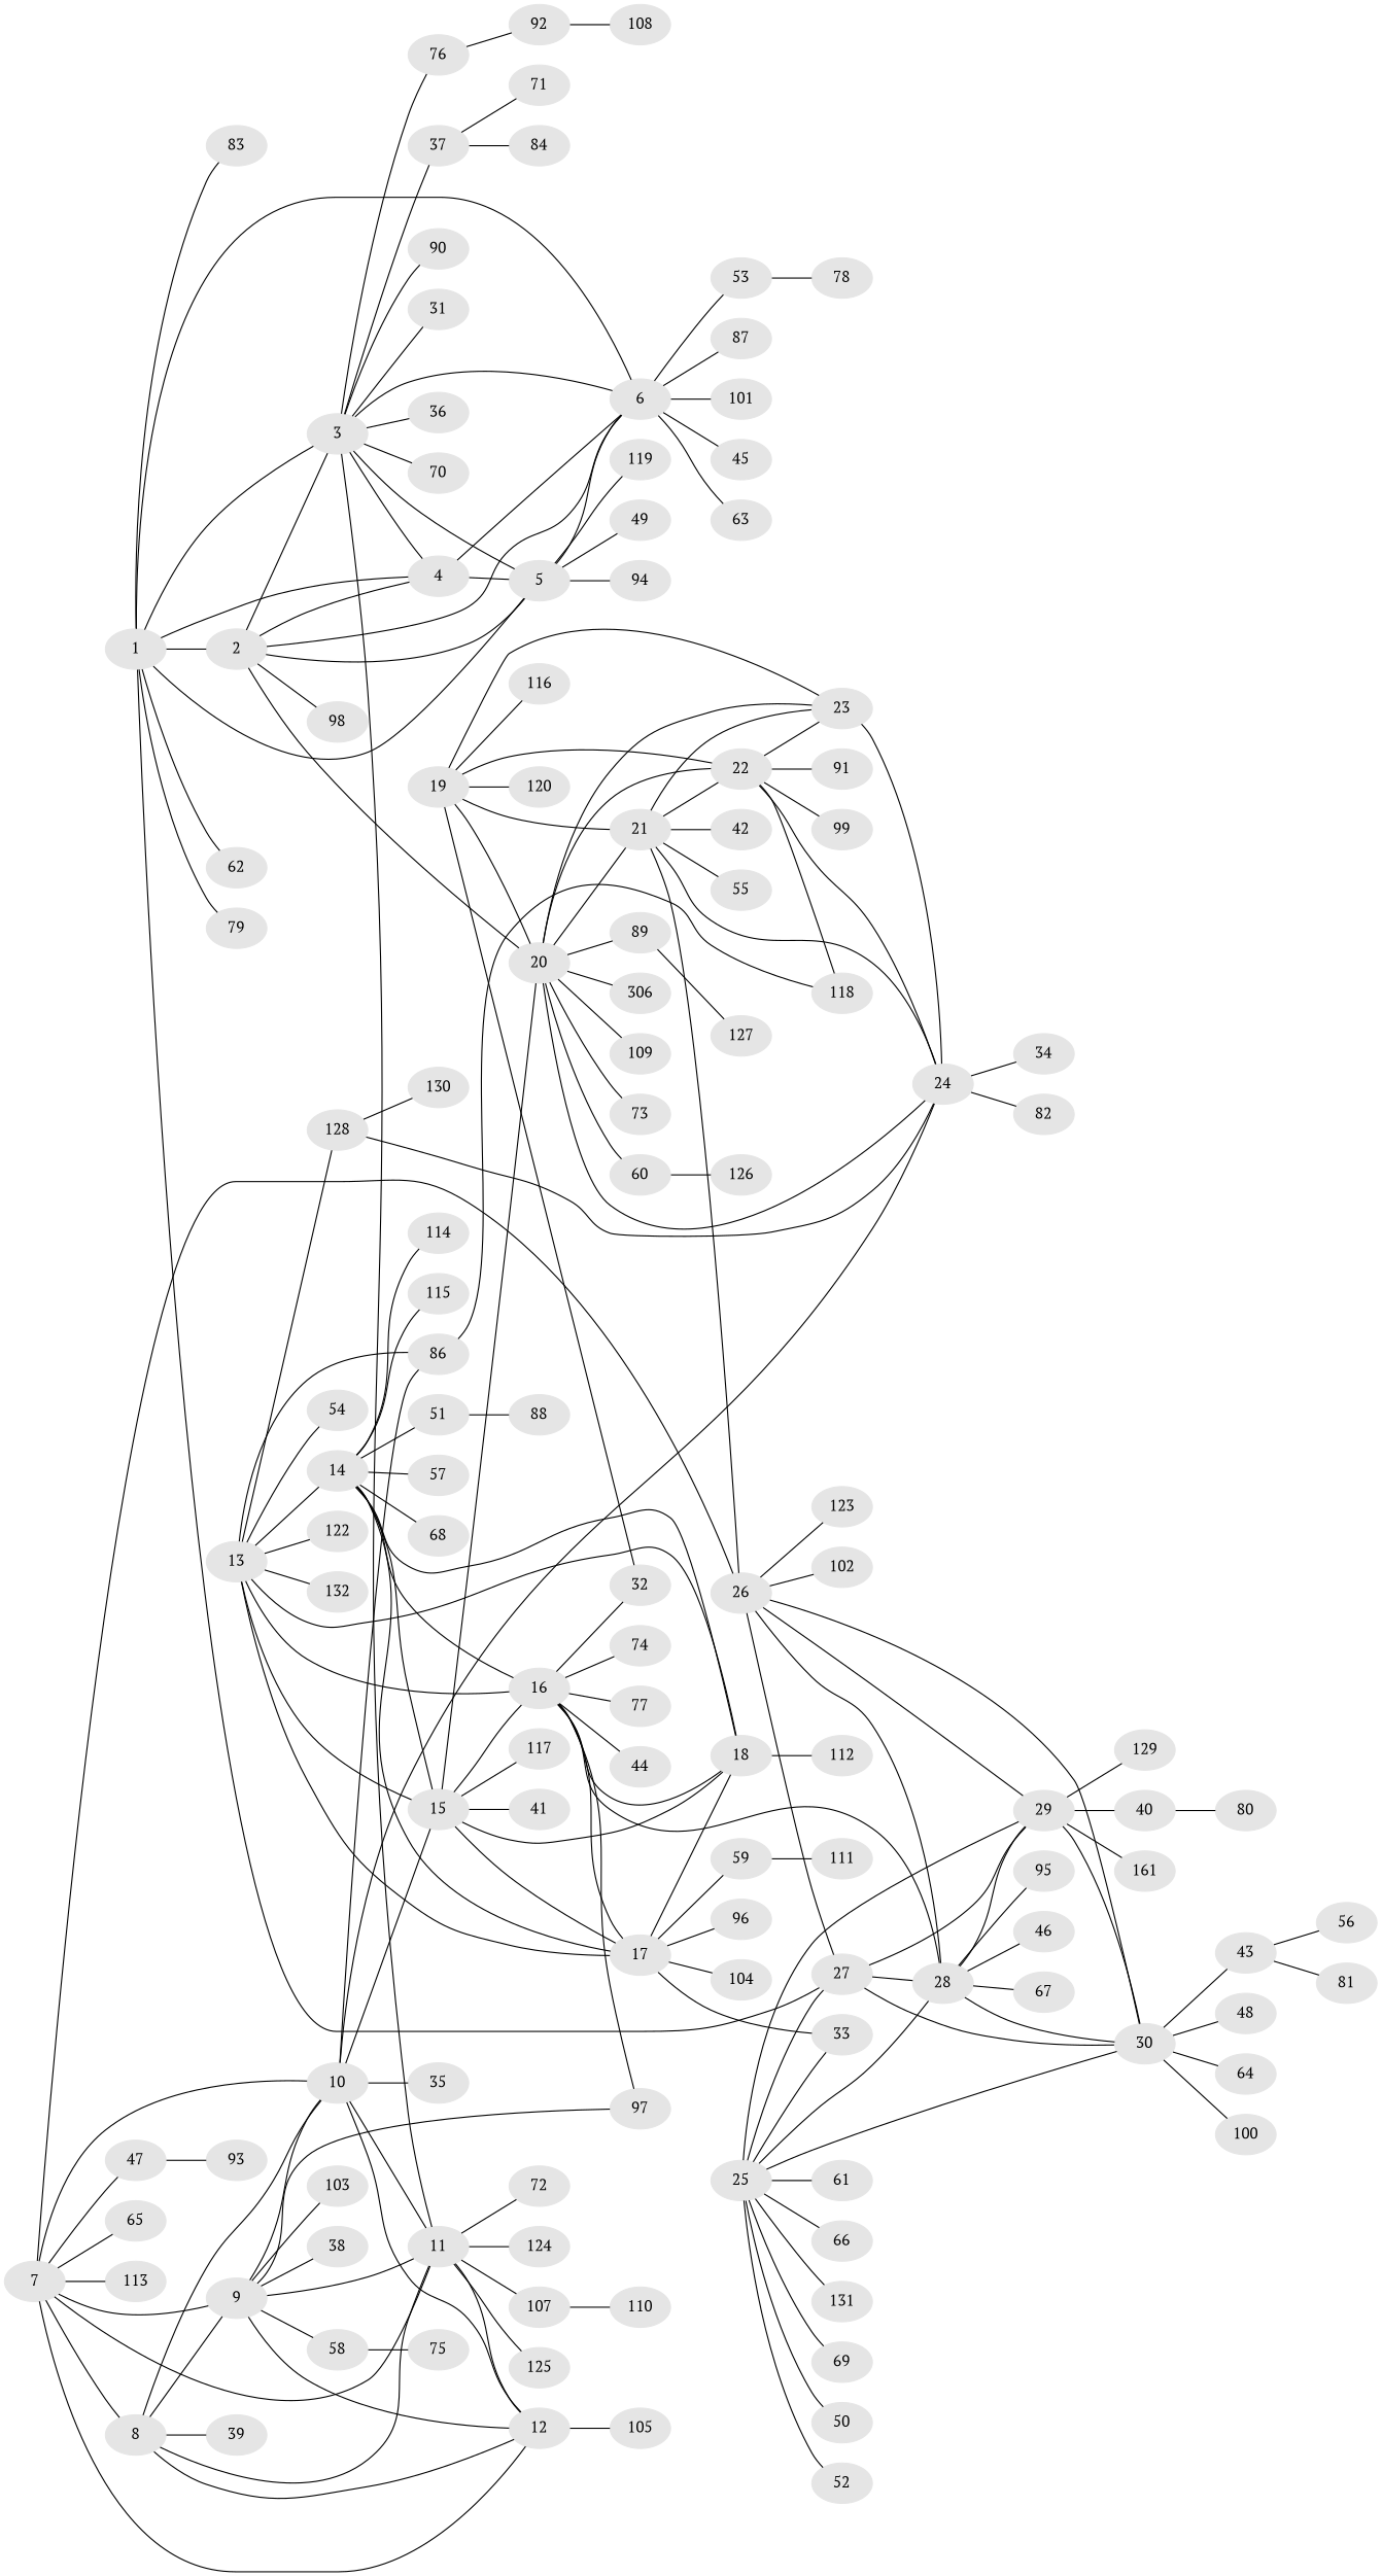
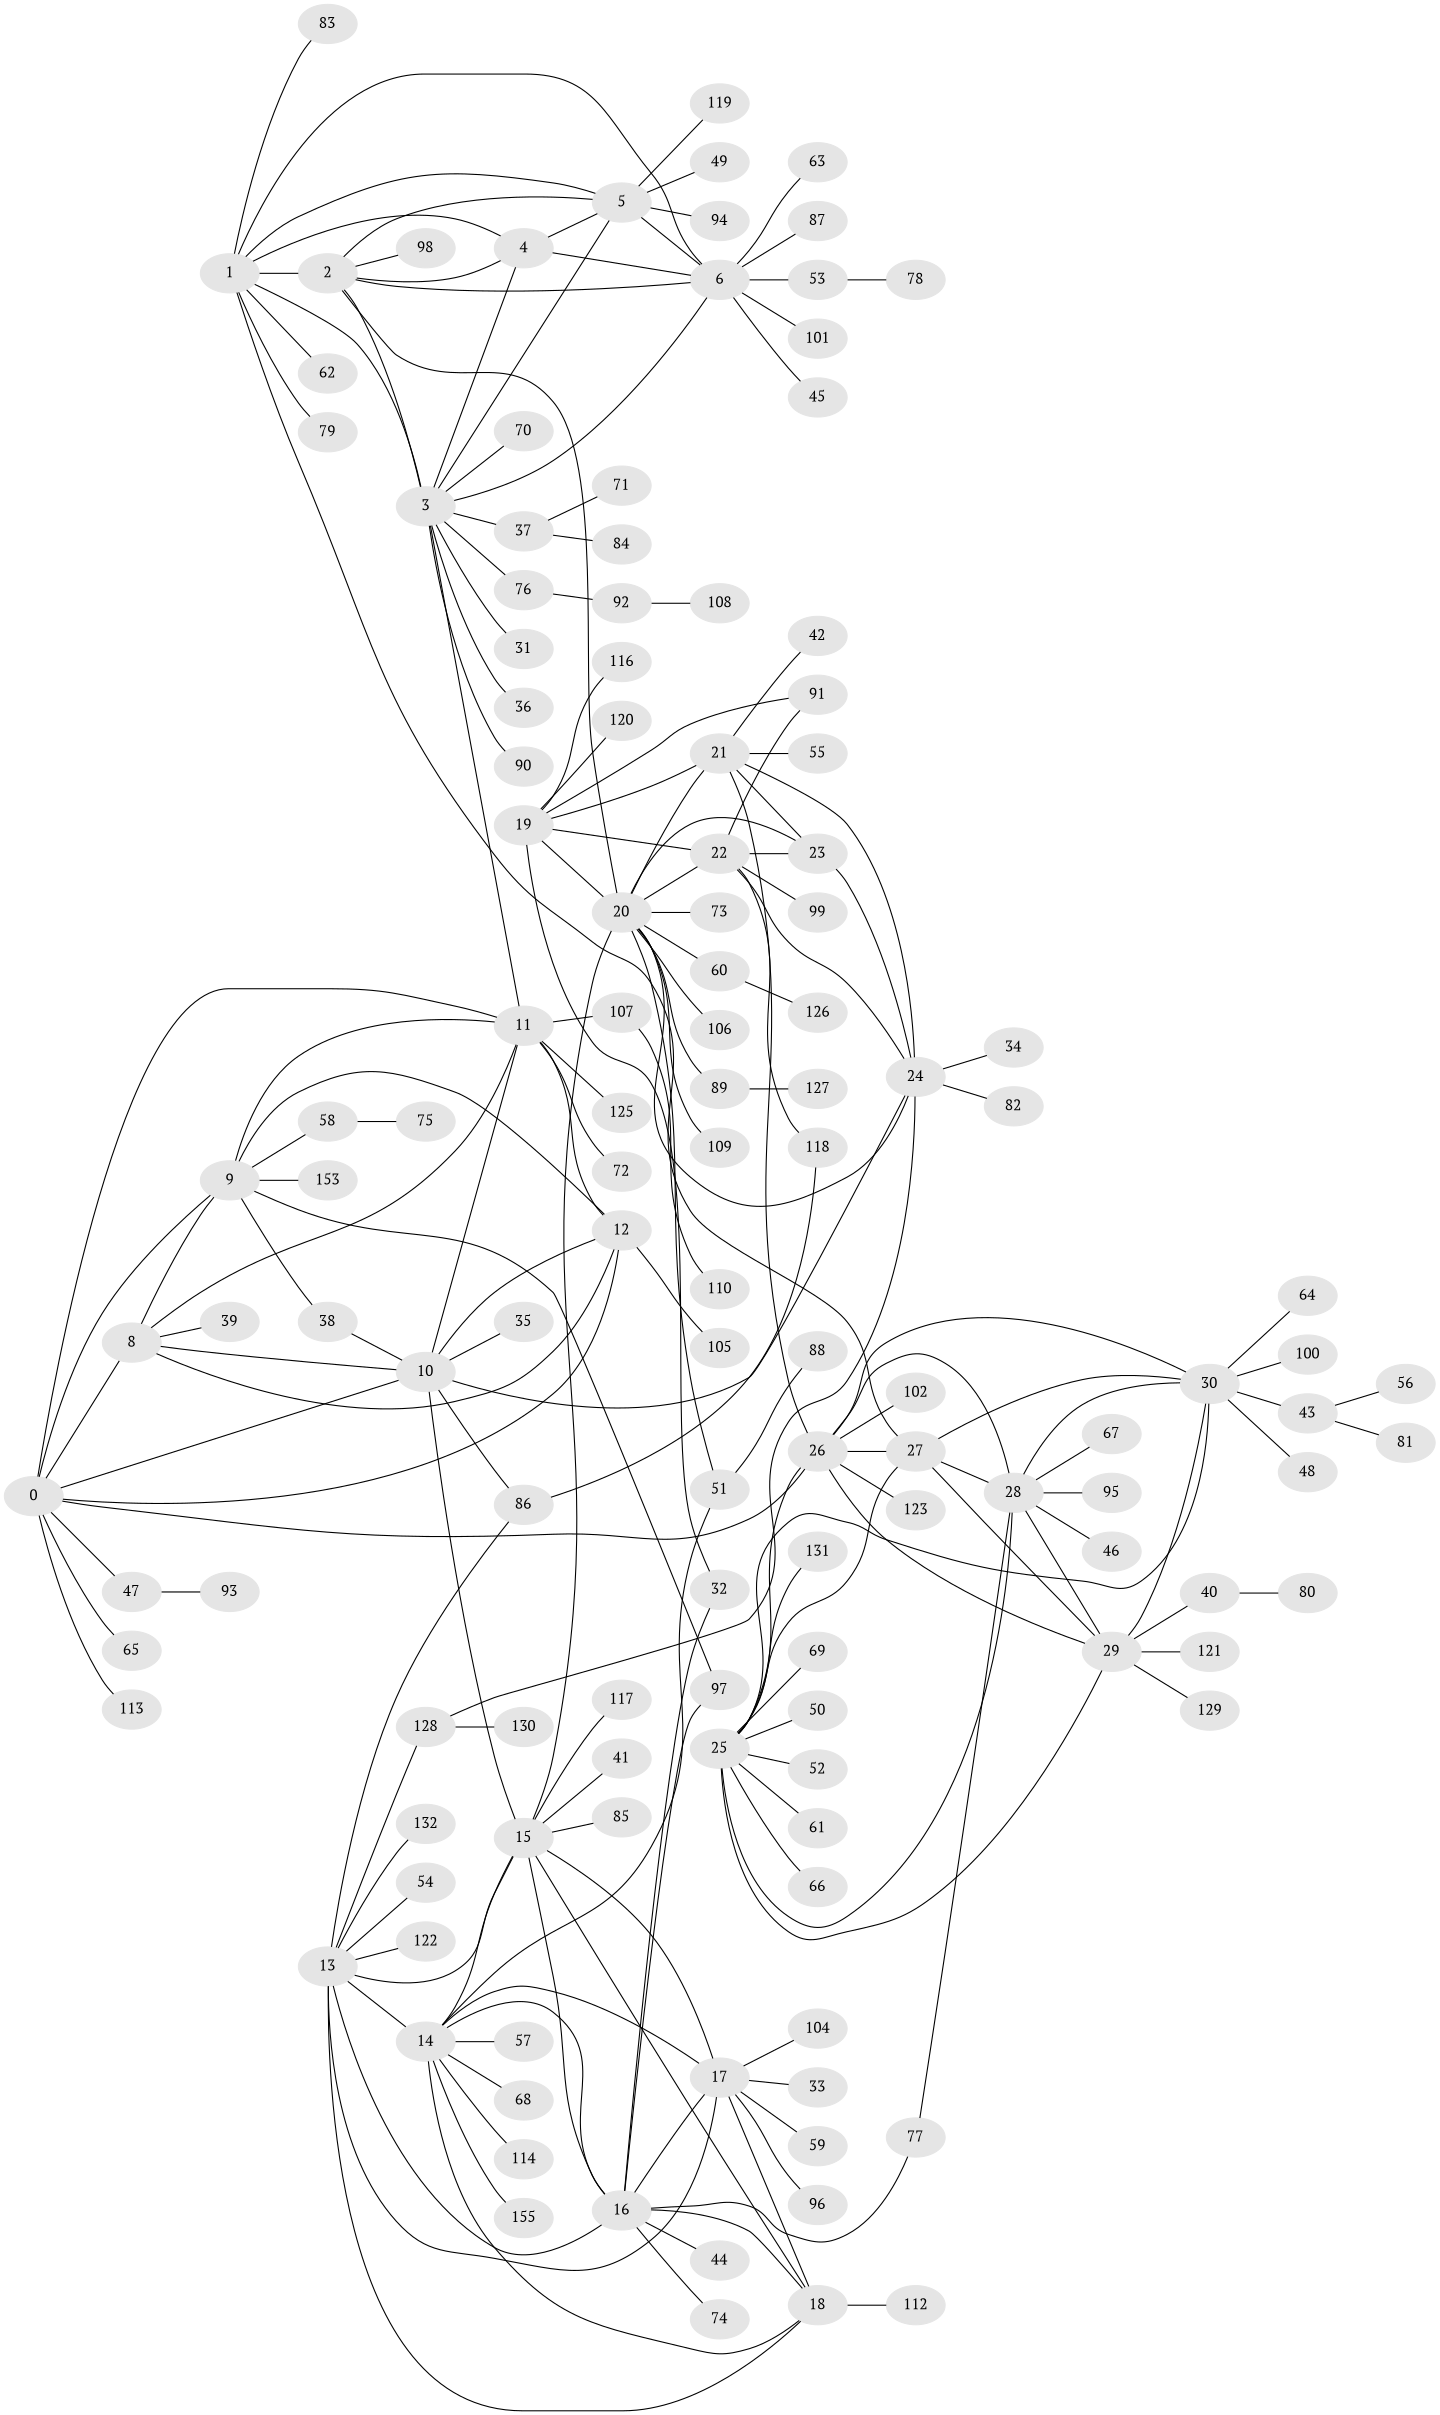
  graph {
    fontname="PT Serif"
    rankdir=LR
    node [color=gray90 fontname="PT Serif" style=filled]
    edge [fontname="PT Serif"]
    1
    2
    3
    4
    5
    6
    27
    62
    79
    83
    20
    98
    11
    31
    36
    37
    70
    76
    90
    49
    94
    119
    45
    53
    63
    87
    101
    28
    29
    30
    13
    15
    86
    14
    16
    17
    18
    54
    122
    128
    132
    24
    51
    21
    22
    23
    60
    73
    89
-   106 [label=306]
+   106
    109
    12
    72
    107
-   124
    125
    71
    84
    92
    78
-   7
+   7 [label=0]
    8
    9
    10
    26
    47
    65
    113
    39
    38
    58
    97
-   103
+   103 [label=153]
    35
    105
    102
    123
    93
    75
    41
+   85
    117
    34
    82
    118
    110
    57
    68
    114
-   115
+   115 [label=155]
    32
    44
    74
    77
    33
    59
    96
    104
    112
    130
    88
    46
    67
    95
-   111
    19
    116
    120
    42
    55
    91
    99
    126
    127
    25
    50
    52
    61
    66
    131
    69
    40
-   121 [label=161]
+   121
    129
    43
    48
    64
    100
    80
    56
    81
    108
    1 -- 2
    1 -- 3
    1 -- 4
    1 -- 5
    1 -- 6
    1 -- 27
    1 -- 62
    1 -- 79
    1 -- 83
    2 -- 3
    2 -- 4
    2 -- 5
    2 -- 6
    2 -- 20
    2 -- 98
    3 -- 4
    3 -- 5
    3 -- 6
    3 -- 11
    3 -- 31
    3 -- 36
    3 -- 37
    3 -- 70
    3 -- 76
    3 -- 90
    4 -- 5
    4 -- 6
    5 -- 6
    5 -- 49
    5 -- 94
    5 -- 119
    6 -- 45
    6 -- 53
    6 -- 63
    6 -- 87
    6 -- 101
    27 -- 28
    27 -- 29
    27 -- 30
    20 -- 24
+   20 -- 51
    20 -- 21
    20 -- 22
    20 -- 23
    20 -- 60
    20 -- 73
    20 -- 89
    20 -- 106
    20 -- 109
    11 -- 12
    11 -- 72
    11 -- 107
-   11 -- 124
    11 -- 125
    37 -- 71
    37 -- 84
    76 -- 92
    53 -- 78
    28 -- 29
    28 -- 30
    28 -- 46
    28 -- 67
    28 -- 95
    29 -- 30
    29 -- 40
    29 -- 121
    29 -- 129
    30 -- 43
    30 -- 48
    30 -- 64
    30 -- 100
    13 -- 15
    13 -- 86
    13 -- 14
    13 -- 16
    13 -- 17
    13 -- 18
    13 -- 54
    13 -- 122
    13 -- 128
    13 -- 132
    15 -- 20
    15 -- 16
    15 -- 17
    15 -- 18
    15 -- 41
+   15 -- 85
    15 -- 117
    86 -- 118
    14 -- 15
    14 -- 16
    14 -- 17
    14 -- 18
    14 -- 51
    14 -- 57
    14 -- 68
    14 -- 114
    14 -- 115
-   16 -- 28
+   77 -- 28
    16 -- 17
    16 -- 18
    16 -- 97
    16 -- 32
    16 -- 44
    16 -- 74
    16 -- 77
    17 -- 18
    17 -- 33
    17 -- 59
    17 -- 96
    17 -- 104
    18 -- 112
    128 -- 24
    128 -- 130
    24 -- 34
    24 -- 82
    51 -- 88
    21 -- 24
-   21 -- 22
    21 -- 23
    21 -- 26
    21 -- 42
    21 -- 55
    22 -- 24
    22 -- 23
    22 -- 118
    22 -- 91
    22 -- 99
    23 -- 24
    60 -- 126
    89 -- 127
    12 -- 105
    107 -- 110
    92 -- 108
    7 -- 11
    7 -- 12
    7 -- 8
    7 -- 9
    7 -- 10
    7 -- 26
    7 -- 47
    7 -- 65
    7 -- 113
    8 -- 11
    8 -- 12
    8 -- 9
    8 -- 10
    8 -- 39
    9 -- 11
    9 -- 12
-   9 -- 10
+   38 -- 10
    9 -- 38
    9 -- 58
    9 -- 97
    9 -- 103
    10 -- 11
    10 -- 15
    10 -- 86
    10 -- 24
    10 -- 12
    10 -- 35
    26 -- 27
    26 -- 28
    26 -- 29
    26 -- 30
    26 -- 102
    26 -- 123
    47 -- 93
    58 -- 75
-   59 -- 111
    19 -- 20
    19 -- 21
    19 -- 22
-   19 -- 23
+   19 -- 91
    19 -- 32
    19 -- 116
    19 -- 120
    25 -- 27
    25 -- 28
    25 -- 29
    25 -- 30
-   25 -- 33
+   25 -- 26
    25 -- 50
    25 -- 52
    25 -- 61
    25 -- 66
    25 -- 131
    25 -- 69
    40 -- 80
    43 -- 56
    43 -- 81
  }
